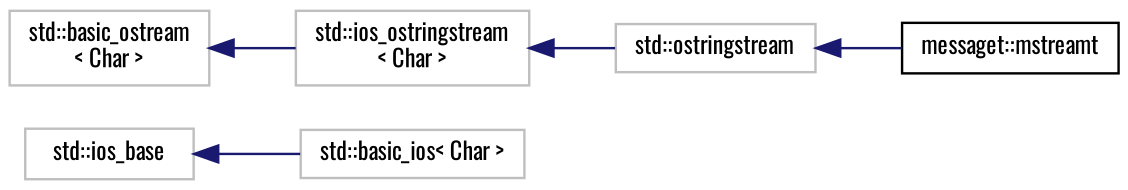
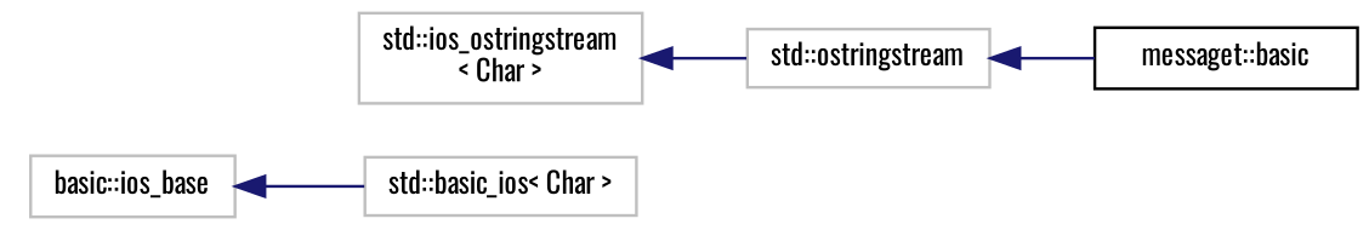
  digraph {
    fontname=Oswald
    rankdir=LR
    node [color=grey75 fontname=Oswald fontsize=10 shape=record]
    edge [color=midnightblue dir=back fontname=Oswald fontsize=10 labelfontname=Helvetica labelfontsize=10 style=solid]
-   n1 [height=0.2 label="std::ios_base" width=0.4]
+   n1 [height=0.2 label="basic::ios_base" width=0.4]
    n2 [height=0.2 label="std::basic_ios\< Char \>" width=0.4]
-   n3 [height=0.2 label="std::basic_ostream\l\< Char \>" width=0.4]
    n4 [height=0.2 label="std::ios_ostringstream\l\< Char \>" width=0.4]
    n5 [height=0.2 label="std::ostringstream" width=0.4]
-   n6 [color=black height=0.2 label="messaget::mstreamt" width=0.4]
+   n6 [color=black height=0.2 label="messaget::basic" width=0.4]
    n1 -> n2
-   n3 -> n4
    n4 -> n5
    n5 -> n6
  }
